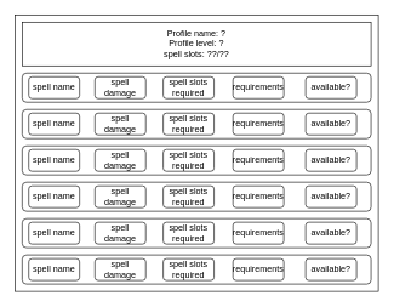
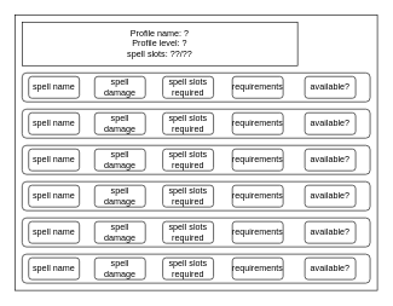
  <mxCell id="0" />
  <mxCell id="1" parent="0" />
  <mxCell id="2" value="" style="rounded=0;whiteSpace=wrap;html=1;" vertex="1" parent="1"><mxGeometry x="20" y="20" width="500" height="380" as="geometry" /></mxCell>
- <mxCell id="3" value="Profile name: ?&lt;br&gt;Profile level: ?&lt;br&gt;spell slots: ??/??" style="rounded=0;whiteSpace=wrap;html=1;" vertex="1" parent="1"><mxGeometry x="30" y="30" width="480" height="60" as="geometry" /></mxCell>
+ <mxCell id="3" value="Profile name: ?&lt;br&gt;Profile level: ?&lt;br&gt;spell slots: ??/??" style="rounded=0;whiteSpace=wrap;html=1;" vertex="1" parent="1"><mxGeometry x="30" y="30" width="380" height="60" as="geometry" /></mxCell>
  <mxCell id="4" value="" style="rounded=1;whiteSpace=wrap;html=1;" vertex="1" parent="1"><mxGeometry x="30" y="100" width="480" height="40" as="geometry" /></mxCell>
  <mxCell id="5" value="spell name" style="rounded=1;whiteSpace=wrap;html=1;" vertex="1" parent="1"><mxGeometry x="39" y="105" width="70" height="30" as="geometry" /></mxCell>
  <mxCell id="6" value="spell damage" style="rounded=1;whiteSpace=wrap;html=1;" vertex="1" parent="1"><mxGeometry x="130" y="105" width="70" height="30" as="geometry" /></mxCell>
  <mxCell id="7" value="spell slots required" style="rounded=1;whiteSpace=wrap;html=1;" vertex="1" parent="1"><mxGeometry x="224" y="105" width="70" height="30" as="geometry" /></mxCell>
  <mxCell id="8" value="requirements" style="rounded=1;whiteSpace=wrap;html=1;" vertex="1" parent="1"><mxGeometry x="320" y="105" width="70" height="30" as="geometry" /></mxCell>
  <mxCell id="9" value="available?" style="rounded=1;whiteSpace=wrap;html=1;" vertex="1" parent="1"><mxGeometry x="420" y="105" width="70" height="30" as="geometry" /></mxCell>
  <mxCell id="10" value="" style="rounded=1;whiteSpace=wrap;html=1;" vertex="1" parent="1"><mxGeometry x="30" y="150" width="480" height="40" as="geometry" /></mxCell>
  <mxCell id="11" value="spell name" style="rounded=1;whiteSpace=wrap;html=1;" vertex="1" parent="1"><mxGeometry x="39" y="155" width="70" height="30" as="geometry" /></mxCell>
  <mxCell id="12" value="spell damage" style="rounded=1;whiteSpace=wrap;html=1;" vertex="1" parent="1"><mxGeometry x="130" y="155" width="70" height="30" as="geometry" /></mxCell>
  <mxCell id="13" value="spell slots required" style="rounded=1;whiteSpace=wrap;html=1;" vertex="1" parent="1"><mxGeometry x="224" y="155" width="70" height="30" as="geometry" /></mxCell>
  <mxCell id="14" value="requirements" style="rounded=1;whiteSpace=wrap;html=1;" vertex="1" parent="1"><mxGeometry x="320" y="155" width="70" height="30" as="geometry" /></mxCell>
  <mxCell id="15" value="available?" style="rounded=1;whiteSpace=wrap;html=1;" vertex="1" parent="1"><mxGeometry x="420" y="155" width="70" height="30" as="geometry" /></mxCell>
  <mxCell id="16" value="" style="rounded=1;whiteSpace=wrap;html=1;" vertex="1" parent="1"><mxGeometry x="30" y="200" width="480" height="40" as="geometry" /></mxCell>
  <mxCell id="17" value="spell name" style="rounded=1;whiteSpace=wrap;html=1;" vertex="1" parent="1"><mxGeometry x="39" y="205" width="70" height="30" as="geometry" /></mxCell>
  <mxCell id="18" value="spell damage" style="rounded=1;whiteSpace=wrap;html=1;" vertex="1" parent="1"><mxGeometry x="130" y="205" width="70" height="30" as="geometry" /></mxCell>
  <mxCell id="19" value="spell slots required" style="rounded=1;whiteSpace=wrap;html=1;" vertex="1" parent="1"><mxGeometry x="224" y="205" width="70" height="30" as="geometry" /></mxCell>
  <mxCell id="20" value="requirements" style="rounded=1;whiteSpace=wrap;html=1;" vertex="1" parent="1"><mxGeometry x="320" y="205" width="70" height="30" as="geometry" /></mxCell>
  <mxCell id="21" value="available?" style="rounded=1;whiteSpace=wrap;html=1;" vertex="1" parent="1"><mxGeometry x="420" y="205" width="70" height="30" as="geometry" /></mxCell>
  <mxCell id="22" value="" style="rounded=1;whiteSpace=wrap;html=1;" vertex="1" parent="1"><mxGeometry x="30" y="250" width="480" height="40" as="geometry" /></mxCell>
  <mxCell id="23" value="spell name" style="rounded=1;whiteSpace=wrap;html=1;" vertex="1" parent="1"><mxGeometry x="39" y="255" width="70" height="30" as="geometry" /></mxCell>
  <mxCell id="24" value="spell damage" style="rounded=1;whiteSpace=wrap;html=1;" vertex="1" parent="1"><mxGeometry x="130" y="255" width="70" height="30" as="geometry" /></mxCell>
  <mxCell id="25" value="spell slots required" style="rounded=1;whiteSpace=wrap;html=1;" vertex="1" parent="1"><mxGeometry x="224" y="255" width="70" height="30" as="geometry" /></mxCell>
  <mxCell id="26" value="requirements" style="rounded=1;whiteSpace=wrap;html=1;" vertex="1" parent="1"><mxGeometry x="320" y="255" width="70" height="30" as="geometry" /></mxCell>
  <mxCell id="27" value="available?" style="rounded=1;whiteSpace=wrap;html=1;" vertex="1" parent="1"><mxGeometry x="420" y="255" width="70" height="30" as="geometry" /></mxCell>
  <mxCell id="28" value="" style="rounded=1;whiteSpace=wrap;html=1;" vertex="1" parent="1"><mxGeometry x="30" y="300" width="480" height="40" as="geometry" /></mxCell>
  <mxCell id="29" value="spell name" style="rounded=1;whiteSpace=wrap;html=1;" vertex="1" parent="1"><mxGeometry x="39" y="305" width="70" height="30" as="geometry" /></mxCell>
  <mxCell id="30" value="spell damage" style="rounded=1;whiteSpace=wrap;html=1;" vertex="1" parent="1"><mxGeometry x="130" y="305" width="70" height="30" as="geometry" /></mxCell>
  <mxCell id="31" value="spell slots required" style="rounded=1;whiteSpace=wrap;html=1;" vertex="1" parent="1"><mxGeometry x="224" y="305" width="70" height="30" as="geometry" /></mxCell>
  <mxCell id="32" value="requirements" style="rounded=1;whiteSpace=wrap;html=1;" vertex="1" parent="1"><mxGeometry x="320" y="305" width="70" height="30" as="geometry" /></mxCell>
  <mxCell id="33" value="available?" style="rounded=1;whiteSpace=wrap;html=1;" vertex="1" parent="1"><mxGeometry x="420" y="305" width="70" height="30" as="geometry" /></mxCell>
  <mxCell id="34" value="" style="rounded=1;whiteSpace=wrap;html=1;" vertex="1" parent="1"><mxGeometry x="30" y="350" width="480" height="40" as="geometry" /></mxCell>
  <mxCell id="35" value="spell name" style="rounded=1;whiteSpace=wrap;html=1;" vertex="1" parent="1"><mxGeometry x="39" y="355" width="70" height="30" as="geometry" /></mxCell>
  <mxCell id="36" value="spell damage" style="rounded=1;whiteSpace=wrap;html=1;" vertex="1" parent="1"><mxGeometry x="130" y="355" width="70" height="30" as="geometry" /></mxCell>
  <mxCell id="37" value="spell slots required" style="rounded=1;whiteSpace=wrap;html=1;" vertex="1" parent="1"><mxGeometry x="224" y="355" width="70" height="30" as="geometry" /></mxCell>
  <mxCell id="38" value="requirements" style="rounded=1;whiteSpace=wrap;html=1;" vertex="1" parent="1"><mxGeometry x="320" y="355" width="70" height="30" as="geometry" /></mxCell>
  <mxCell id="39" value="available?" style="rounded=1;whiteSpace=wrap;html=1;" vertex="1" parent="1"><mxGeometry x="420" y="355" width="70" height="30" as="geometry" /></mxCell>
